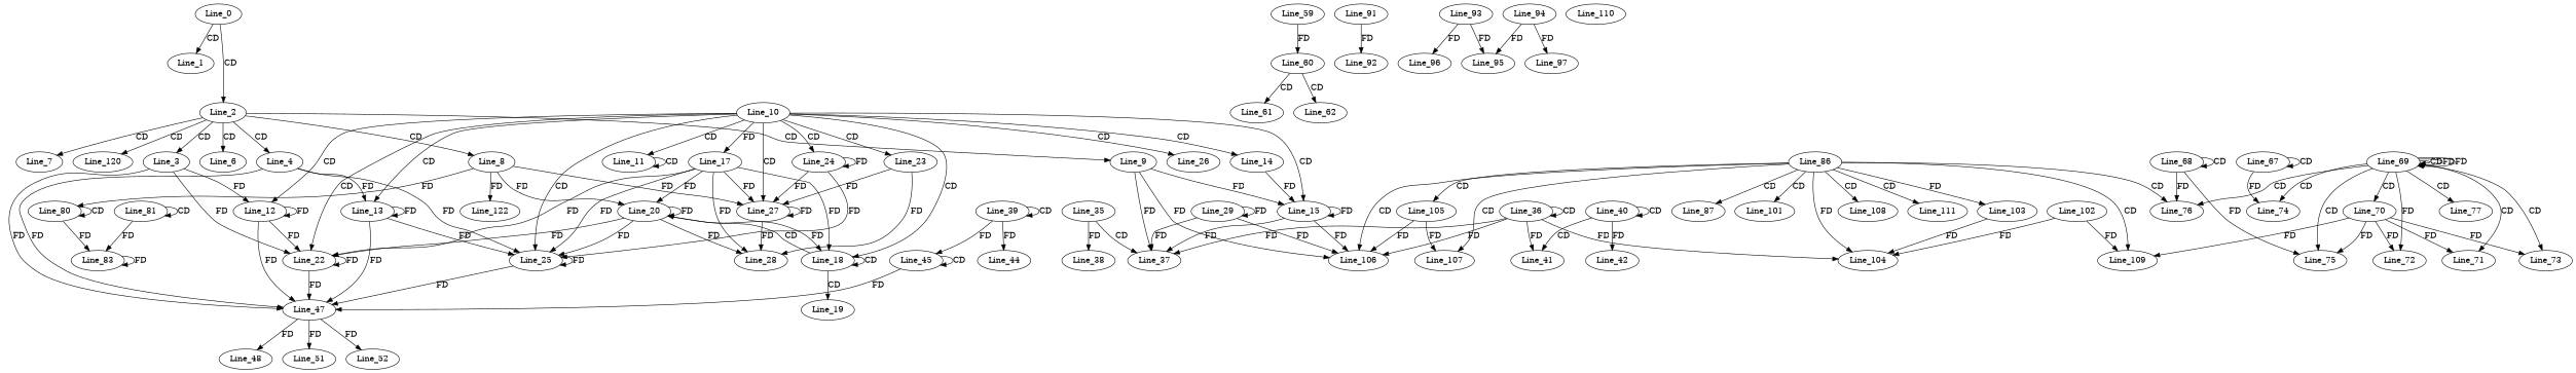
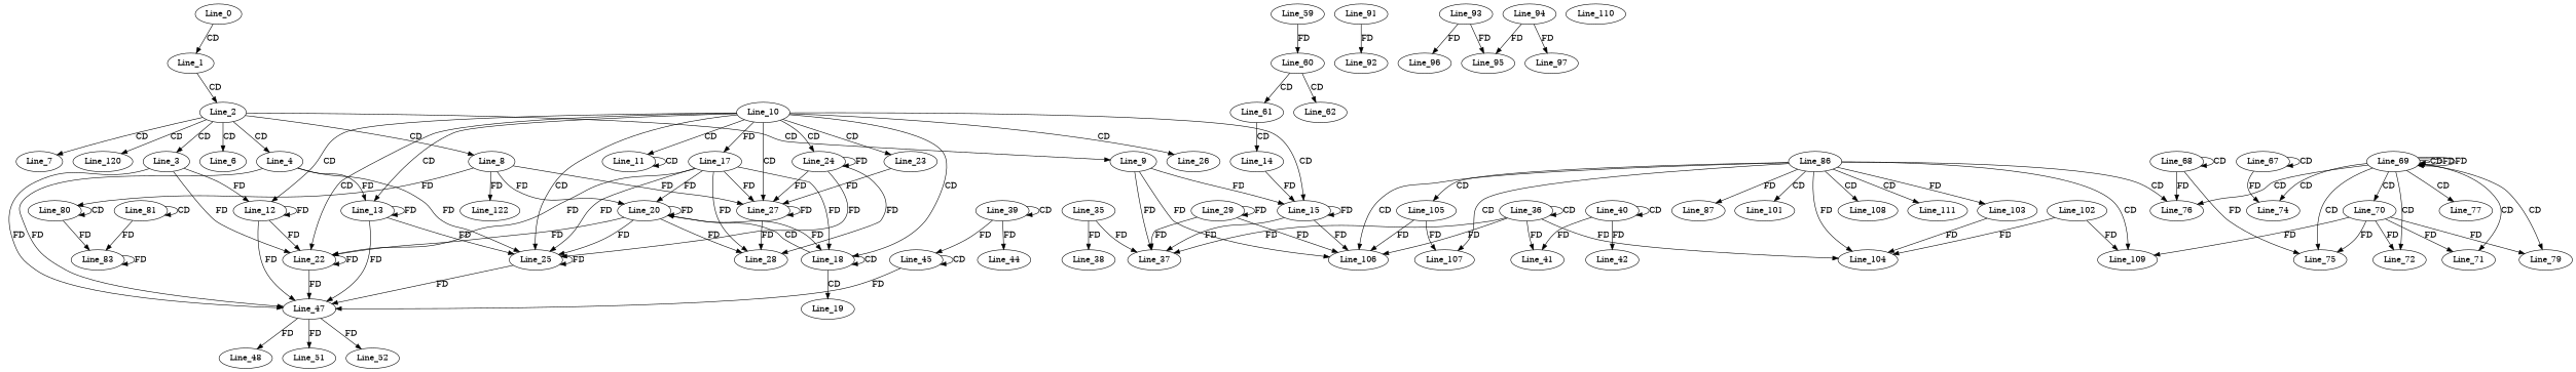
  digraph {
    Line_0
    Line_1
    Line_2
    Line_3
    Line_4
    n6 [label=Line_9]
    Line_6
    Line_7
    Line_8
    Line_120
    Line_12
    Line_22
    Line_47
    Line_13
    Line_25
    Line_15
    Line_37
    Line_106
    Line_20
    Line_27
    Line_80
    Line_122
    Line_48
    Line_51
    Line_52
    Line_18
    Line_28
    Line_83
    Line_10
    Line_11
    Line_14
    Line_17
    Line_23
    Line_24
    Line_26
    Line_19
    Line_29
    Line_36
    Line_41
    Line_104
    Line_35
    Line_38
    Line_39
    Line_44
    Line_45
    Line_40
    Line_42
    Line_59
    Line_60
    Line_61
    Line_62
    Line_67
    Line_74
    Line_68
    Line_75
    Line_76
    Line_69
-   Line_73
+   Line_73 [label=Line_79]
    Line_70
    Line_71
    Line_72
    Line_77
    Line_109
    Line_81
    Line_86
    Line_87
    Line_101
    Line_103
    Line_105
    Line_107
    Line_108
    Line_111
    Line_102
    Line_91
    Line_92
    Line_93
    Line_95
    Line_96
    Line_94
    Line_97
    Line_110
    Line_0 -> Line_1 [label=CD]
-   Line_0 -> Line_2 [label=CD]
+   Line_1 -> Line_2 [label=CD]
    Line_2 -> Line_3 [label=CD]
    Line_2 -> Line_4 [label=CD]
    Line_2 -> n6 [label=CD]
    Line_2 -> Line_6 [label=CD]
    Line_2 -> Line_7 [label=CD]
    Line_2 -> Line_8 [label=CD]
    Line_2 -> Line_120 [label=CD]
    Line_3 -> Line_12 [label=FD]
    Line_3 -> Line_22 [label=FD]
    Line_3 -> Line_47 [label=FD]
    Line_4 -> Line_47 [label=FD]
    Line_4 -> Line_13 [label=FD]
    Line_4 -> Line_25 [label=FD]
    n6 -> Line_15 [label=FD]
    n6 -> Line_37 [label=FD]
    n6 -> Line_106 [label=FD]
    Line_8 -> Line_20 [label=FD]
    Line_8 -> Line_27 [label=FD]
    Line_8 -> Line_80 [label=FD]
    Line_8 -> Line_122 [label=FD]
    Line_12 -> Line_12 [label=FD]
    Line_12 -> Line_22 [label=FD]
    Line_12 -> Line_47 [label=FD]
    Line_22 -> Line_22 [label=FD]
    Line_22 -> Line_47 [label=FD]
    Line_47 -> Line_48 [label=FD]
    Line_47 -> Line_51 [label=FD]
    Line_47 -> Line_52 [label=FD]
    Line_13 -> Line_47 [label=FD]
    Line_13 -> Line_13 [label=FD]
    Line_13 -> Line_25 [label=FD]
    Line_25 -> Line_47 [label=FD]
    Line_25 -> Line_25 [label=FD]
    Line_15 -> Line_15 [label=FD]
    Line_15 -> Line_37 [label=FD]
    Line_15 -> Line_106 [label=FD]
    Line_20 -> Line_22 [label=FD]
    Line_20 -> Line_25 [label=FD]
    Line_20 -> Line_20 [label=FD]
    Line_20 -> Line_18 [label=FD]
    Line_20 -> Line_28 [label=FD]
    Line_27 -> Line_27 [label=FD]
    Line_27 -> Line_28 [label=FD]
    Line_80 -> Line_80 [label=CD]
    Line_80 -> Line_83 [label=FD]
    Line_18 -> Line_20 [label=CD]
    Line_18 -> Line_18 [label=CD]
    Line_18 -> Line_19 [label=CD]
    Line_83 -> Line_83 [label=FD]
    Line_10 -> Line_12 [label=CD]
    Line_10 -> Line_22 [label=CD]
    Line_10 -> Line_13 [label=CD]
    Line_10 -> Line_25 [label=CD]
    Line_10 -> Line_15 [label=CD]
    Line_10 -> Line_27 [label=CD]
    Line_10 -> Line_18 [label=CD]
    Line_10 -> Line_11 [label=CD]
-   Line_10 -> Line_14 [label=CD]
+   Line_61 -> Line_14 [label=CD]
    Line_10 -> Line_17 [label=FD]
    Line_10 -> Line_23 [label=CD]
    Line_10 -> Line_24 [label=CD]
    Line_10 -> Line_26 [label=CD]
    Line_11 -> Line_11 [label=CD]
    Line_14 -> Line_15 [label=FD]
    Line_17 -> Line_22 [label=FD]
    Line_17 -> Line_25 [label=FD]
    Line_17 -> Line_20 [label=FD]
    Line_17 -> Line_27 [label=FD]
    Line_17 -> Line_18 [label=FD]
    Line_17 -> Line_28 [label=FD]
    Line_23 -> Line_27 [label=FD]
    Line_24 -> Line_25 [label=FD]
    Line_24 -> Line_27 [label=FD]
-   Line_23 -> Line_28 [label=FD]
+   Line_24 -> Line_28 [label=FD]
    Line_24 -> Line_24 [label=FD]
    Line_29 -> Line_37 [label=FD]
    Line_29 -> Line_106 [label=FD]
    Line_29 -> Line_29 [label=FD]
    Line_36 -> Line_37 [label=FD]
    Line_36 -> Line_106 [label=FD]
    Line_36 -> Line_36 [label=CD]
    Line_36 -> Line_41 [label=FD]
    Line_36 -> Line_104 [label=FD]
-   Line_35 -> Line_37 [label=CD]
+   Line_35 -> Line_37 [label=FD]
    Line_35 -> Line_38 [label=FD]
    Line_39 -> Line_39 [label=CD]
    Line_39 -> Line_44 [label=FD]
    Line_39 -> Line_45 [label=FD]
    Line_45 -> Line_47 [label=FD]
    Line_45 -> Line_45 [label=CD]
-   Line_40 -> Line_41 [label=CD]
+   Line_40 -> Line_41 [label=FD]
    Line_40 -> Line_40 [label=CD]
    Line_40 -> Line_42 [label=FD]
    Line_59 -> Line_60 [label=FD]
    Line_60 -> Line_61 [label=CD]
    Line_60 -> Line_62 [label=CD]
    Line_67 -> Line_67 [label=CD]
    Line_67 -> Line_74 [label=FD]
    Line_68 -> Line_68 [label=CD]
    Line_68 -> Line_75 [label=FD]
    Line_68 -> Line_76 [label=FD]
    Line_69 -> Line_74 [label=CD]
    Line_69 -> Line_75 [label=CD]
    Line_69 -> Line_76 [label=CD]
    Line_69 -> Line_69 [label=CD]
    Line_69 -> Line_69 [label=FD]
    Line_69 -> Line_69 [label=FD]
    Line_69 -> Line_73 [label=CD]
    Line_69 -> Line_70 [label=CD]
    Line_69 -> Line_71 [label=CD]
-   Line_69 -> Line_72 [label=FD]
+   Line_69 -> Line_72 [label=CD]
    Line_69 -> Line_77 [label=CD]
    Line_70 -> Line_75 [label=FD]
    Line_70 -> Line_73 [label=FD]
    Line_70 -> Line_71 [label=FD]
    Line_70 -> Line_72 [label=FD]
    Line_70 -> Line_109 [label=FD]
    Line_81 -> Line_83 [label=FD]
    Line_81 -> Line_81 [label=CD]
    Line_86 -> Line_106 [label=CD]
    Line_86 -> Line_104 [label=FD]
    Line_86 -> Line_76 [label=CD]
    Line_86 -> Line_109 [label=CD]
-   Line_86 -> Line_87 [label=CD]
+   Line_86 -> Line_87 [label=FD]
    Line_86 -> Line_101 [label=CD]
    Line_86 -> Line_103 [label=FD]
    Line_86 -> Line_105 [label=CD]
    Line_86 -> Line_107 [label=CD]
    Line_86 -> Line_108 [label=CD]
    Line_86 -> Line_111 [label=CD]
    Line_103 -> Line_104 [label=FD]
    Line_105 -> Line_106 [label=FD]
    Line_105 -> Line_107 [label=FD]
    Line_102 -> Line_104 [label=FD]
    Line_102 -> Line_109 [label=FD]
    Line_91 -> Line_92 [label=FD]
    Line_93 -> Line_95 [label=FD]
    Line_93 -> Line_96 [label=FD]
    Line_94 -> Line_95 [label=FD]
    Line_94 -> Line_97 [label=FD]
  }
